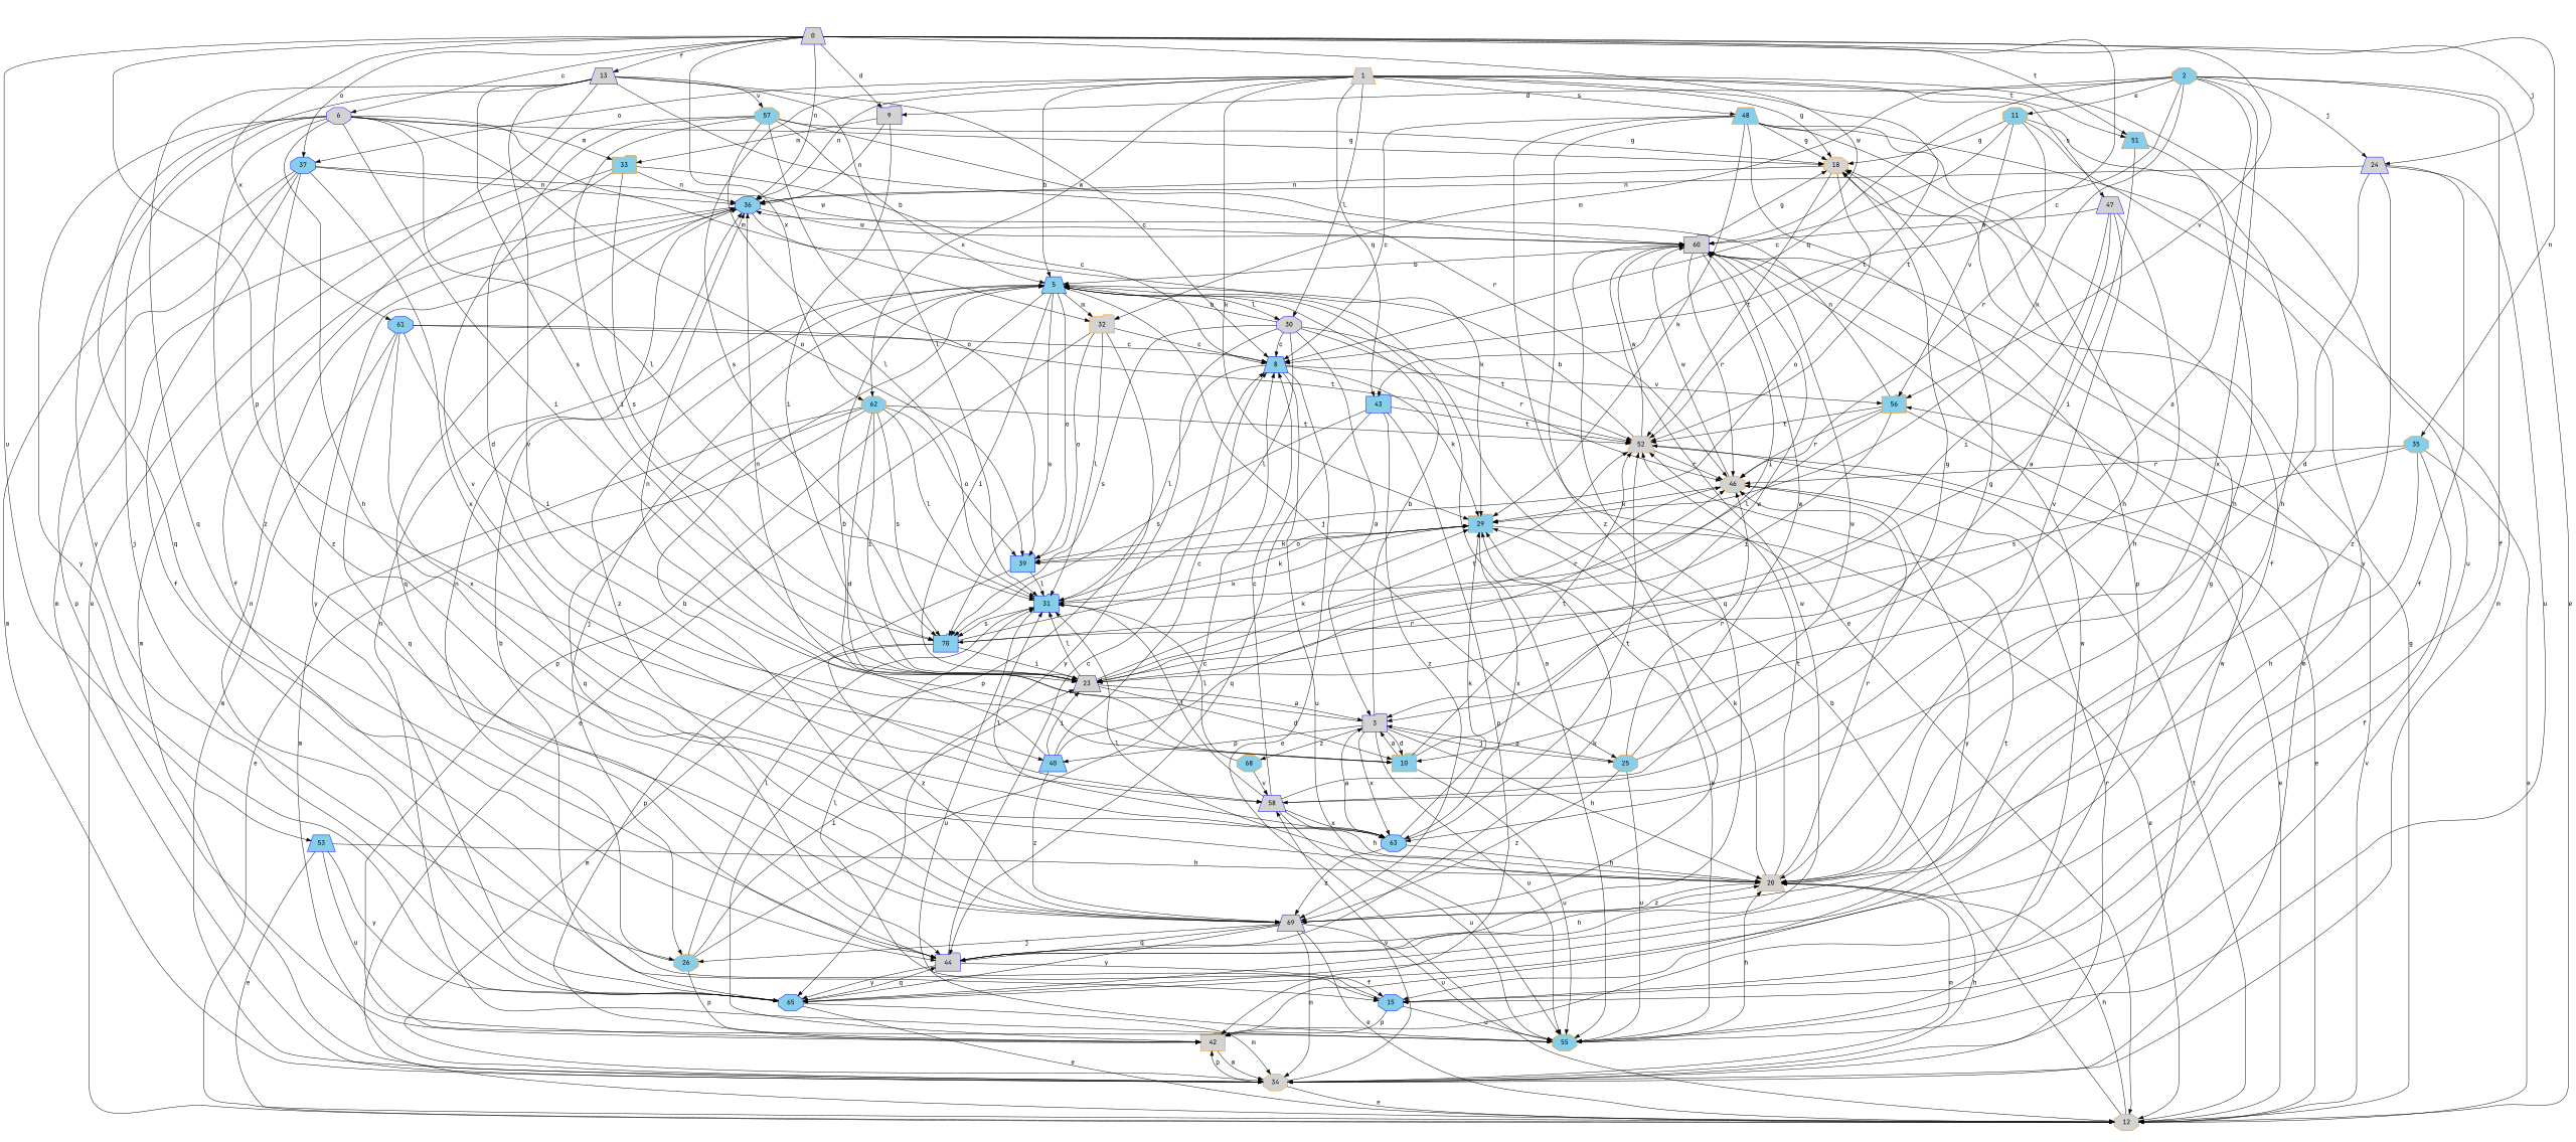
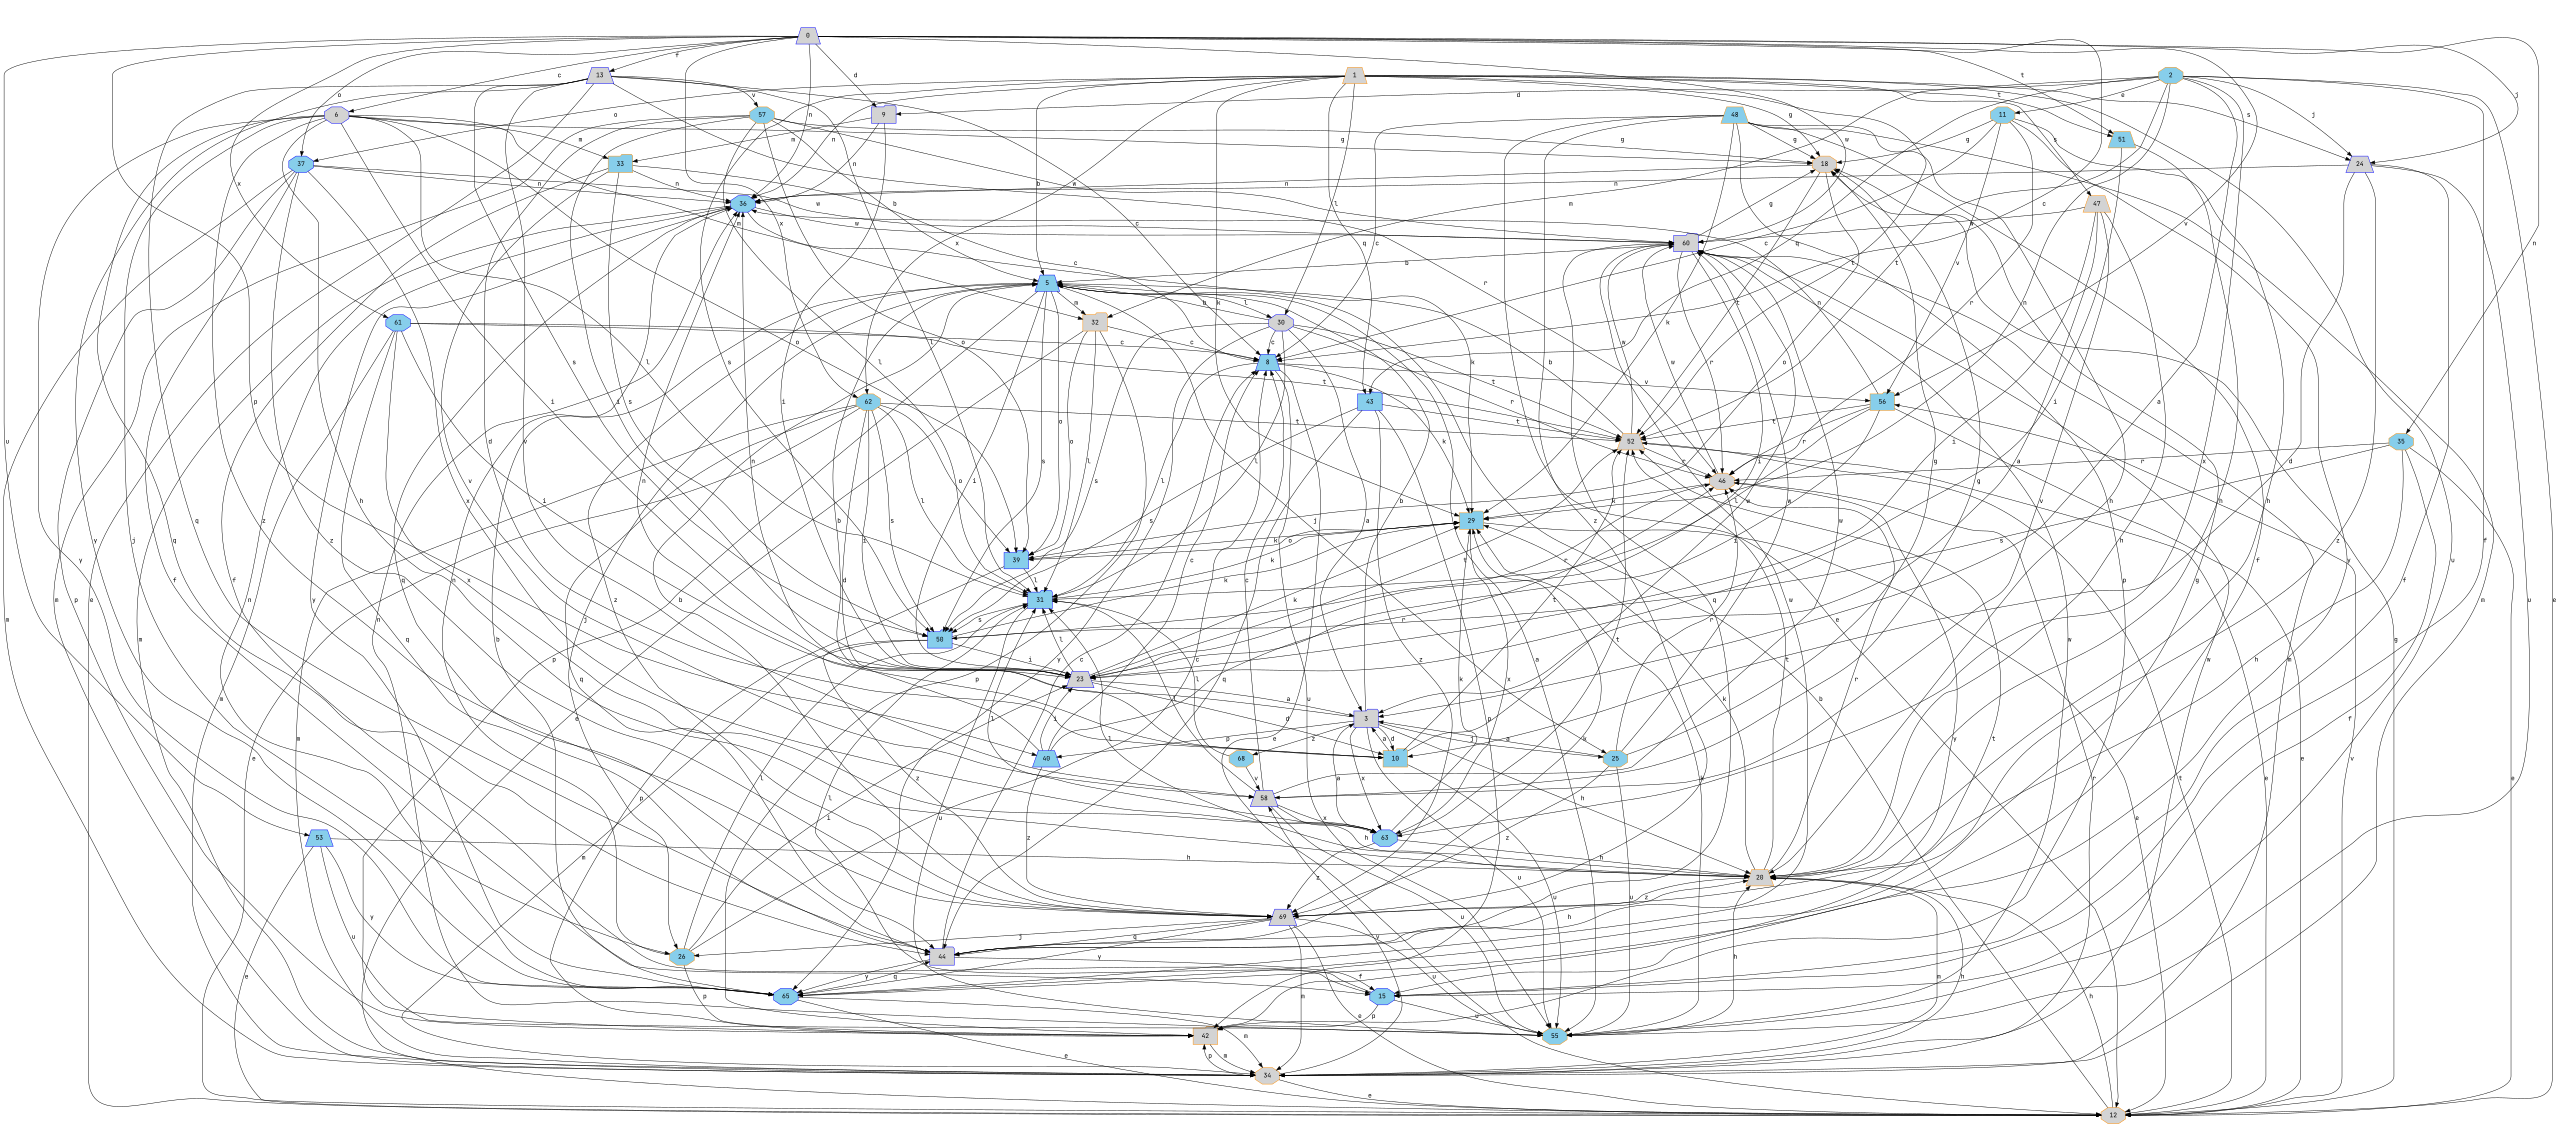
  strict digraph {
    fontname="JetBrains Mono"
    node [color=blue fillcolor=skyblue fontname="JetBrains Mono" shape=octagon style=filled]
    edge [fontname="JetBrains Mono"]
    0 [fillcolor=lightgrey shape=trapezium]
    6 [fillcolor=lightgrey]
    8 [shape=trapezium]
    9 [fillcolor=lightgrey shape=folder]
    13 [fillcolor=lightgrey shape=trapezium]
    24 [fillcolor=lightgrey shape=trapezium]
    35 [color=darkorange]
    36
    37
    40 [shape=trapezium]
    51 [color=darkorange shape=trapezium]
    53 [shape=trapezium]
    56 [color=darkorange shape=folder]
    60 [fillcolor=lightgrey shape=folder]
    61
    62 [color=darkorange]
    18 [color=darkorange fillcolor=lightgrey]
    32 [color=darkorange fillcolor=lightgrey shape=folder]
    20 [color=darkorange fillcolor=lightgrey shape=trapezium]
    23 [fillcolor=lightgrey shape=trapezium]
    26 [color=darkorange]
    39 [shape=folder]
    69 [fillcolor=lightgrey shape=trapezium]
    31 [shape=folder]
    33 [color=darkorange shape=folder]
    44 [fillcolor=lightgrey shape=folder]
    65
    29 [color=darkorange shape=folder]
    55 [color=darkorange]
    12 [color=darkorange fillcolor=lightgrey]
-   50 [shape=folder label=70]
+   50 [shape=folder]
    46 [color=darkorange fillcolor=lightgrey]
    57 [color=darkorange]
    58 [fillcolor=lightgrey shape=trapezium]
    15
    10 [color=darkorange shape=folder]
    34 [color=darkorange fillcolor=lightgrey]
    63
    42 [color=darkorange fillcolor=lightgrey shape=folder]
    5 [shape=trapezium]
    52 [color=darkorange fillcolor=lightgrey shape=trapezium]
    1 [color=darkorange fillcolor=lightgrey shape=trapezium]
    30 [fillcolor=lightgrey]
    43 [shape=folder]
-   47 [fillcolor=lightgrey shape=trapezium]
+   47 [color=darkorange fillcolor=lightgrey shape=trapezium]
    48 [color=darkorange shape=trapezium]
    25 [color=darkorange]
    3 [fillcolor=lightgrey shape=folder]
    2 [color=darkorange]
    11 [color=darkorange]
    68 [color=darkorange]
    0 -> 6 [label=c]
    0 -> 8 [label=c]
    0 -> 9 [label=d]
    0 -> 13 [label=f]
    0 -> 24 [label=j]
    0 -> 35 [label=n]
    0 -> 36 [label=n]
    0 -> 37 [label=o]
    0 -> 40 [label=p]
    0 -> 51 [label=t]
    0 -> 53 [label=u]
    0 -> 56 [label=v]
    0 -> 60 [label=w]
    0 -> 61 [label=x]
    0 -> 62 [label=x]
    6 -> 18 [label=g]
    6 -> 32 [label=m]
    6 -> 20 [label=h]
    6 -> 23 [label=i]
    6 -> 26 [label=j]
    6 -> 39 [label=o]
    6 -> 69 [label=z]
    6 -> 31 [label=l]
    6 -> 33 [label=m]
    6 -> 44 [label=q]
    6 -> 65 [label=y]
    8 -> 56 [label=v]
    8 -> 31 [label=l]
    8 -> 29 [label=k]
    8 -> 55 [label=u]
    8 -> 12 [label=e]
    9 -> 36 [label=n]
    9 -> 23 [label=i]
    9 -> 33 [label=m]
    13 -> 8 [label=c]
    13 -> 31 [label=l]
    13 -> 44 [label=q]
    13 -> 65 [label=y]
    13 -> 12 [label=e]
    13 -> 50 [label=s]
    13 -> 46 [label=r]
    13 -> 57 [label=v]
    13 -> 58 [label=v]
    24 -> 36 [label=n]
    24 -> 69 [label=z]
    24 -> 55 [label=u]
    24 -> 15 [label=f]
    24 -> 10 [label=d]
    35 -> 20 [label=h]
    35 -> 12 [label=e]
    35 -> 50 [label=s]
    35 -> 46 [label=r]
    35 -> 15 [label=f]
    36 -> 60 [label=w]
    36 -> 44 [label=q]
    36 -> 65 [label=y]
    36 -> 29 [label=k]
    36 -> 34 [label=m]
    37 -> 36 [label=n]
    37 -> 60 [label=w]
    37 -> 69 [label=z]
    37 -> 15 [label=f]
    37 -> 34 [label=m]
    37 -> 63 [label=x]
    37 -> 42 [label=p]
    40 -> 8 [label=c]
    40 -> 23 [label=i]
    40 -> 69 [label=z]
    40 -> 46 [label=r]
    40 -> 5 [label=b]
    51 -> 20 [label=h]
    51 -> 23 [label=i]
    53 -> 20 [label=h]
    53 -> 65 [label=y]
    53 -> 55 [label=u]
    53 -> 12 [label=e]
    56 -> 36 [label=n]
    56 -> 23 [label=i]
    56 -> 31 [label=l]
    56 -> 12 [label=e]
    56 -> 46 [label=r]
    56 -> 52 [label=t]
    60 -> 18 [label=g]
    60 -> 23 [label=i]
    60 -> 44 [label=q]
    60 -> 46 [label=r]
    60 -> 34 [label=m]
    60 -> 5 [label=b]
    61 -> 8 [label=c]
    61 -> 23 [label=i]
    61 -> 44 [label=q]
    61 -> 34 [label=m]
    61 -> 63 [label=x]
    61 -> 52 [label=t]
    62 -> 23 [label=i]
    62 -> 39 [label=o]
    62 -> 31 [label=l]
    62 -> 44 [label=q]
    62 -> 12 [label=e]
    62 -> 50 [label=s]
    62 -> 10 [label=d]
    62 -> 34 [label=m]
    62 -> 52 [label=t]
    18 -> 36 [label=n]
    18 -> 39 [label=o]
    18 -> 52 [label=t]
    32 -> 8 [label=c]
    32 -> 39 [label=o]
    32 -> 31 [label=l]
    32 -> 12 [label=e]
    32 -> 42 [label=p]
    20 -> 69 [label=z]
    20 -> 31 [label=l]
    20 -> 29 [label=k]
    20 -> 46 [label=r]
    20 -> 34 [label=m]
    20 -> 52 [label=t]
    23 -> 31 [label=l]
    23 -> 29 [label=k]
    23 -> 10 [label=d]
    23 -> 52 [label=t]
    23 -> 3 [label=a]
    26 -> 8 [label=c]
    26 -> 36 [label=n]
    26 -> 23 [label=i]
    26 -> 31 [label=l]
    26 -> 42 [label=p]
    39 -> 31 [label=l]
    39 -> 29 [label=k]
    39 -> 42 [label=p]
    69 -> 26 [label=j]
    69 -> 44 [label=q]
    69 -> 65 [label=y]
    69 -> 55 [label=u]
    69 -> 12 [label=e]
    69 -> 34 [label=m]
    69 -> 5 [label=b]
    31 -> 29 [label=k]
    31 -> 55 [label=u]
    31 -> 50 [label=s]
    33 -> 8 [label=c]
    33 -> 36 [label=n]
    33 -> 50 [label=s]
    33 -> 58 [label=v]
    33 -> 15 [label=f]
    44 -> 8 [label=c]
    44 -> 60 [label=w]
    44 -> 20 [label=h]
    44 -> 65 [label=y]
    44 -> 29 [label=k]
    44 -> 15 [label=f]
    65 -> 36 [label=n]
    65 -> 18 [label=g]
    65 -> 44 [label=q]
    65 -> 12 [label=e]
    65 -> 34 [label=m]
    65 -> 5 [label=b]
    29 -> 39 [label=o]
    29 -> 12 [label=e]
    29 -> 63 [label=x]
    55 -> 36 [label=n]
    55 -> 60 [label=w]
    55 -> 20 [label=h]
    55 -> 29 [label=k]
    12 -> 56 [label=v]
    12 -> 18 [label=g]
    12 -> 20 [label=h]
    12 -> 5 [label=b]
    12 -> 52 [label=t]
    50 -> 23 [label=i]
    50 -> 69 [label=z]
    50 -> 29 [label=k]
    50 -> 46 [label=r]
    50 -> 34 [label=m]
    46 -> 60 [label=w]
    46 -> 65 [label=y]
    46 -> 29 [label=k]
    57 -> 60 [label=w]
    57 -> 18 [label=g]
    57 -> 23 [label=i]
    57 -> 39 [label=o]
    57 -> 31 [label=l]
    57 -> 10 [label=d]
    57 -> 34 [label=m]
    57 -> 5 [label=b]
    58 -> 8 [label=c]
    58 -> 60 [label=w]
    58 -> 18 [label=g]
    58 -> 20 [label=h]
    58 -> 31 [label=l]
    58 -> 55 [label=u]
    58 -> 63 [label=x]
    15 -> 31 [label=l]
    15 -> 55 [label=u]
    15 -> 42 [label=p]
    10 -> 36 [label=n]
    10 -> 60 [label=w]
    10 -> 55 [label=u]
    10 -> 52 [label=t]
    10 -> 3 [label=a]
    34 -> 60 [label=w]
    34 -> 20 [label=h]
    34 -> 12 [label=e]
    34 -> 46 [label=r]
    34 -> 58 [label=v]
    34 -> 42 [label=p]
    63 -> 20 [label=h]
    63 -> 69 [label=z]
    63 -> 31 [label=l]
    63 -> 29 [label=k]
    63 -> 52 [label=t]
    63 -> 3 [label=a]
    42 -> 34 [label=m]
    42 -> 52 [label=t]
    5 -> 32 [label=m]
    5 -> 23 [label=i]
    5 -> 26 [label=j]
    5 -> 39 [label=o]
    5 -> 69 [label=z]
    5 -> 55 [label=a]
    5 -> 50 [label=s]
    5 -> 42 [label=p]
    5 -> 30 [label=l]
    5 -> 25 [label=j]
    52 -> 60 [label=w]
    52 -> 12 [label=e]
    52 -> 46 [label=r]
    52 -> 5 [label=b]
    1 -> 36 [label=n]
    1 -> 37 [label=o]
    1 -> 51 [label=t]
    1 -> 62 [label=x]
    1 -> 18 [label=g]
    1 -> 29 [label=k]
    1 -> 55 [label=u]
    1 -> 50 [label=s]
    1 -> 5 [label=b]
    1 -> 52 [label=t]
    1 -> 30 [label=l]
    1 -> 43 [label=q]
    1 -> 47 [label=s]
-   1 -> 48 [label=s]
+   1 -> 24 [label=s]
    30 -> 8 [label=c]
    30 -> 31 [label=l]
    30 -> 65 [label=y]
    30 -> 50 [label=s]
    30 -> 46 [label=r]
    30 -> 5 [label=b]
    30 -> 52 [label=t]
    30 -> 3 [label=a]
    43 -> 69 [label=z]
    43 -> 44 [label=q]
    43 -> 50 [label=s]
    43 -> 42 [label=p]
    43 -> 52 [label=t]
    47 -> 60 [label=w]
    47 -> 20 [label=h]
    47 -> 23 [label=i]
    47 -> 58 [label=v]
    47 -> 3 [label=a]
    48 -> 8 [label=c]
    48 -> 18 [label=g]
    48 -> 20 [label=h]
    48 -> 69 [label=z]
    48 -> 29 [label=k]
    48 -> 12 [label=e]
    48 -> 15 [label=f]
    48 -> 34 [label=m]
    48 -> 42 [label=p]
    25 -> 60 [label=w]
    25 -> 18 [label=g]
    25 -> 69 [label=z]
    25 -> 55 [label=u]
    25 -> 46 [label=r]
    25 -> 3 [label=a]
    3 -> 36 [label=n]
    3 -> 40 [label=p]
    3 -> 20 [label=h]
    3 -> 55 [label=u]
    3 -> 10 [label=d]
    3 -> 63 [label=x]
    3 -> 5 [label=b]
    3 -> 25 [label=j]
    3 -> 68 [label=z]
    2 -> 9 [label=d]
    2 -> 24 [label=j]
    2 -> 32 [label=m]
-   2 -> 29 [label=k]
+   2 -> 29 [label=n]
    2 -> 12 [label=e]
    2 -> 15 [label=f]
    2 -> 63 [label=x]
    2 -> 52 [label=t]
    2 -> 43 [label=q]
    2 -> 3 [label=a]
    2 -> 11 [label=e]
    11 -> 8 [label=c]
    11 -> 56 [label=v]
    11 -> 18 [label=g]
    11 -> 20 [label=h]
    11 -> 65 [label=y]
    11 -> 46 [label=r]
    68 -> 31 [label=l]
    68 -> 58 [label=v]
  }
